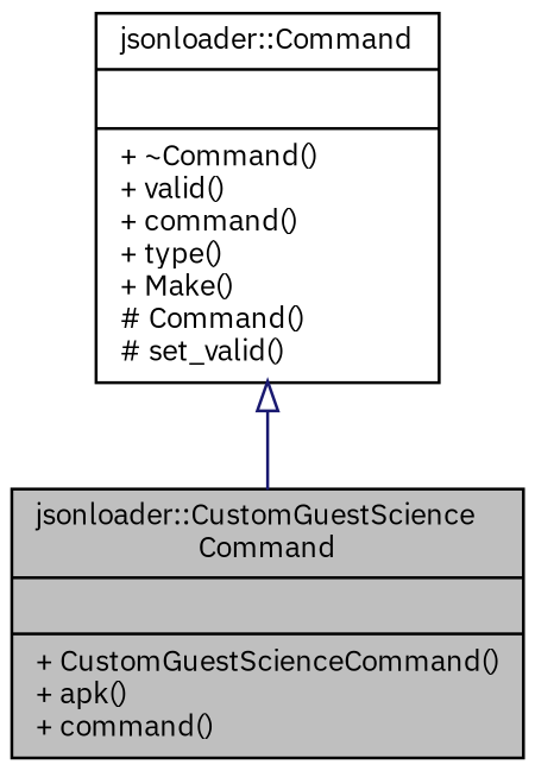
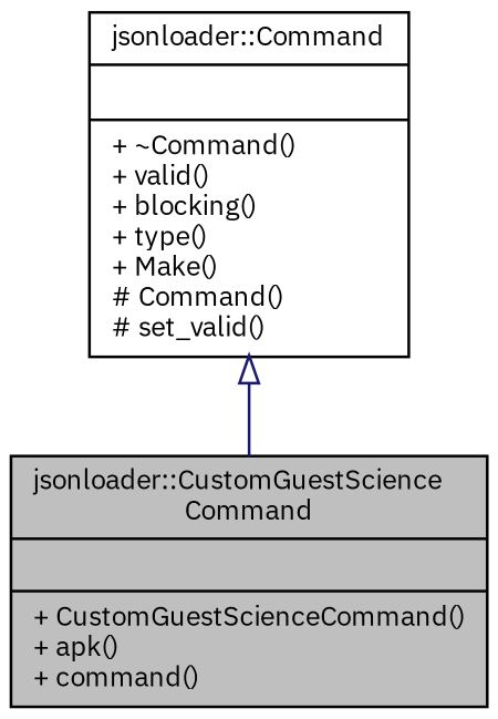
  digraph {
    fontname="IBM Plex Sans"
    node [color=black fontname="IBM Plex Sans" fontsize=10 shape=record style=filled]
    n1 [fillcolor=grey75 fontcolor=black height=0.2 label="{jsonloader::CustomGuestScience\lCommand\n||+ CustomGuestScienceCommand()\l+ apk()\l+ command()\l}" width=0.4]
-   n2 [fillcolor=white height=0.2 label="{jsonloader::Command\n||+ ~Command()\l+ valid()\l+ command()\l+ type()\l+ Make()\l# Command()\l# set_valid()\l}" width=0.4]
+   n2 [fillcolor=white height=0.2 label="{jsonloader::Command\n||+ ~Command()\l+ valid()\l+ blocking()\l+ type()\l+ Make()\l# Command()\l# set_valid()\l}" width=0.4]
    n2 -> n1 [arrowtail=onormal color=midnightblue dir=back fontname="IBM Plex Sans" fontsize=10 labelfontname=Helvetica labelfontsize=10 style=solid]
  }
